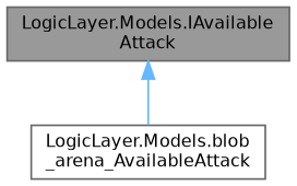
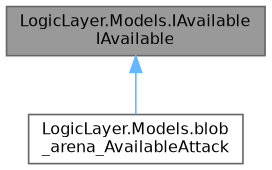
  digraph {
    node [color=gray40 fontname=Helvetica fontsize=10 shape=box style=filled]
-   n1 [fillcolor=grey60 fontcolor=black height=0.2 label="LogicLayer.Models.IAvailable\lAttack" width=0.4]
+   n1 [fillcolor=grey60 fontcolor=black height=0.2 label="LogicLayer.Models.IAvailable\lIAvailable" width=0.4]
    n2 [fillcolor=white height=0.2 label="LogicLayer.Models.blob\l_arena_AvailableAttack" width=0.4]
    n1 -> n2 [color=steelblue1 dir=back fontname=Helvetica fontsize=10 labelfontname=Helvetica labelfontsize=10 style=solid]
  }
